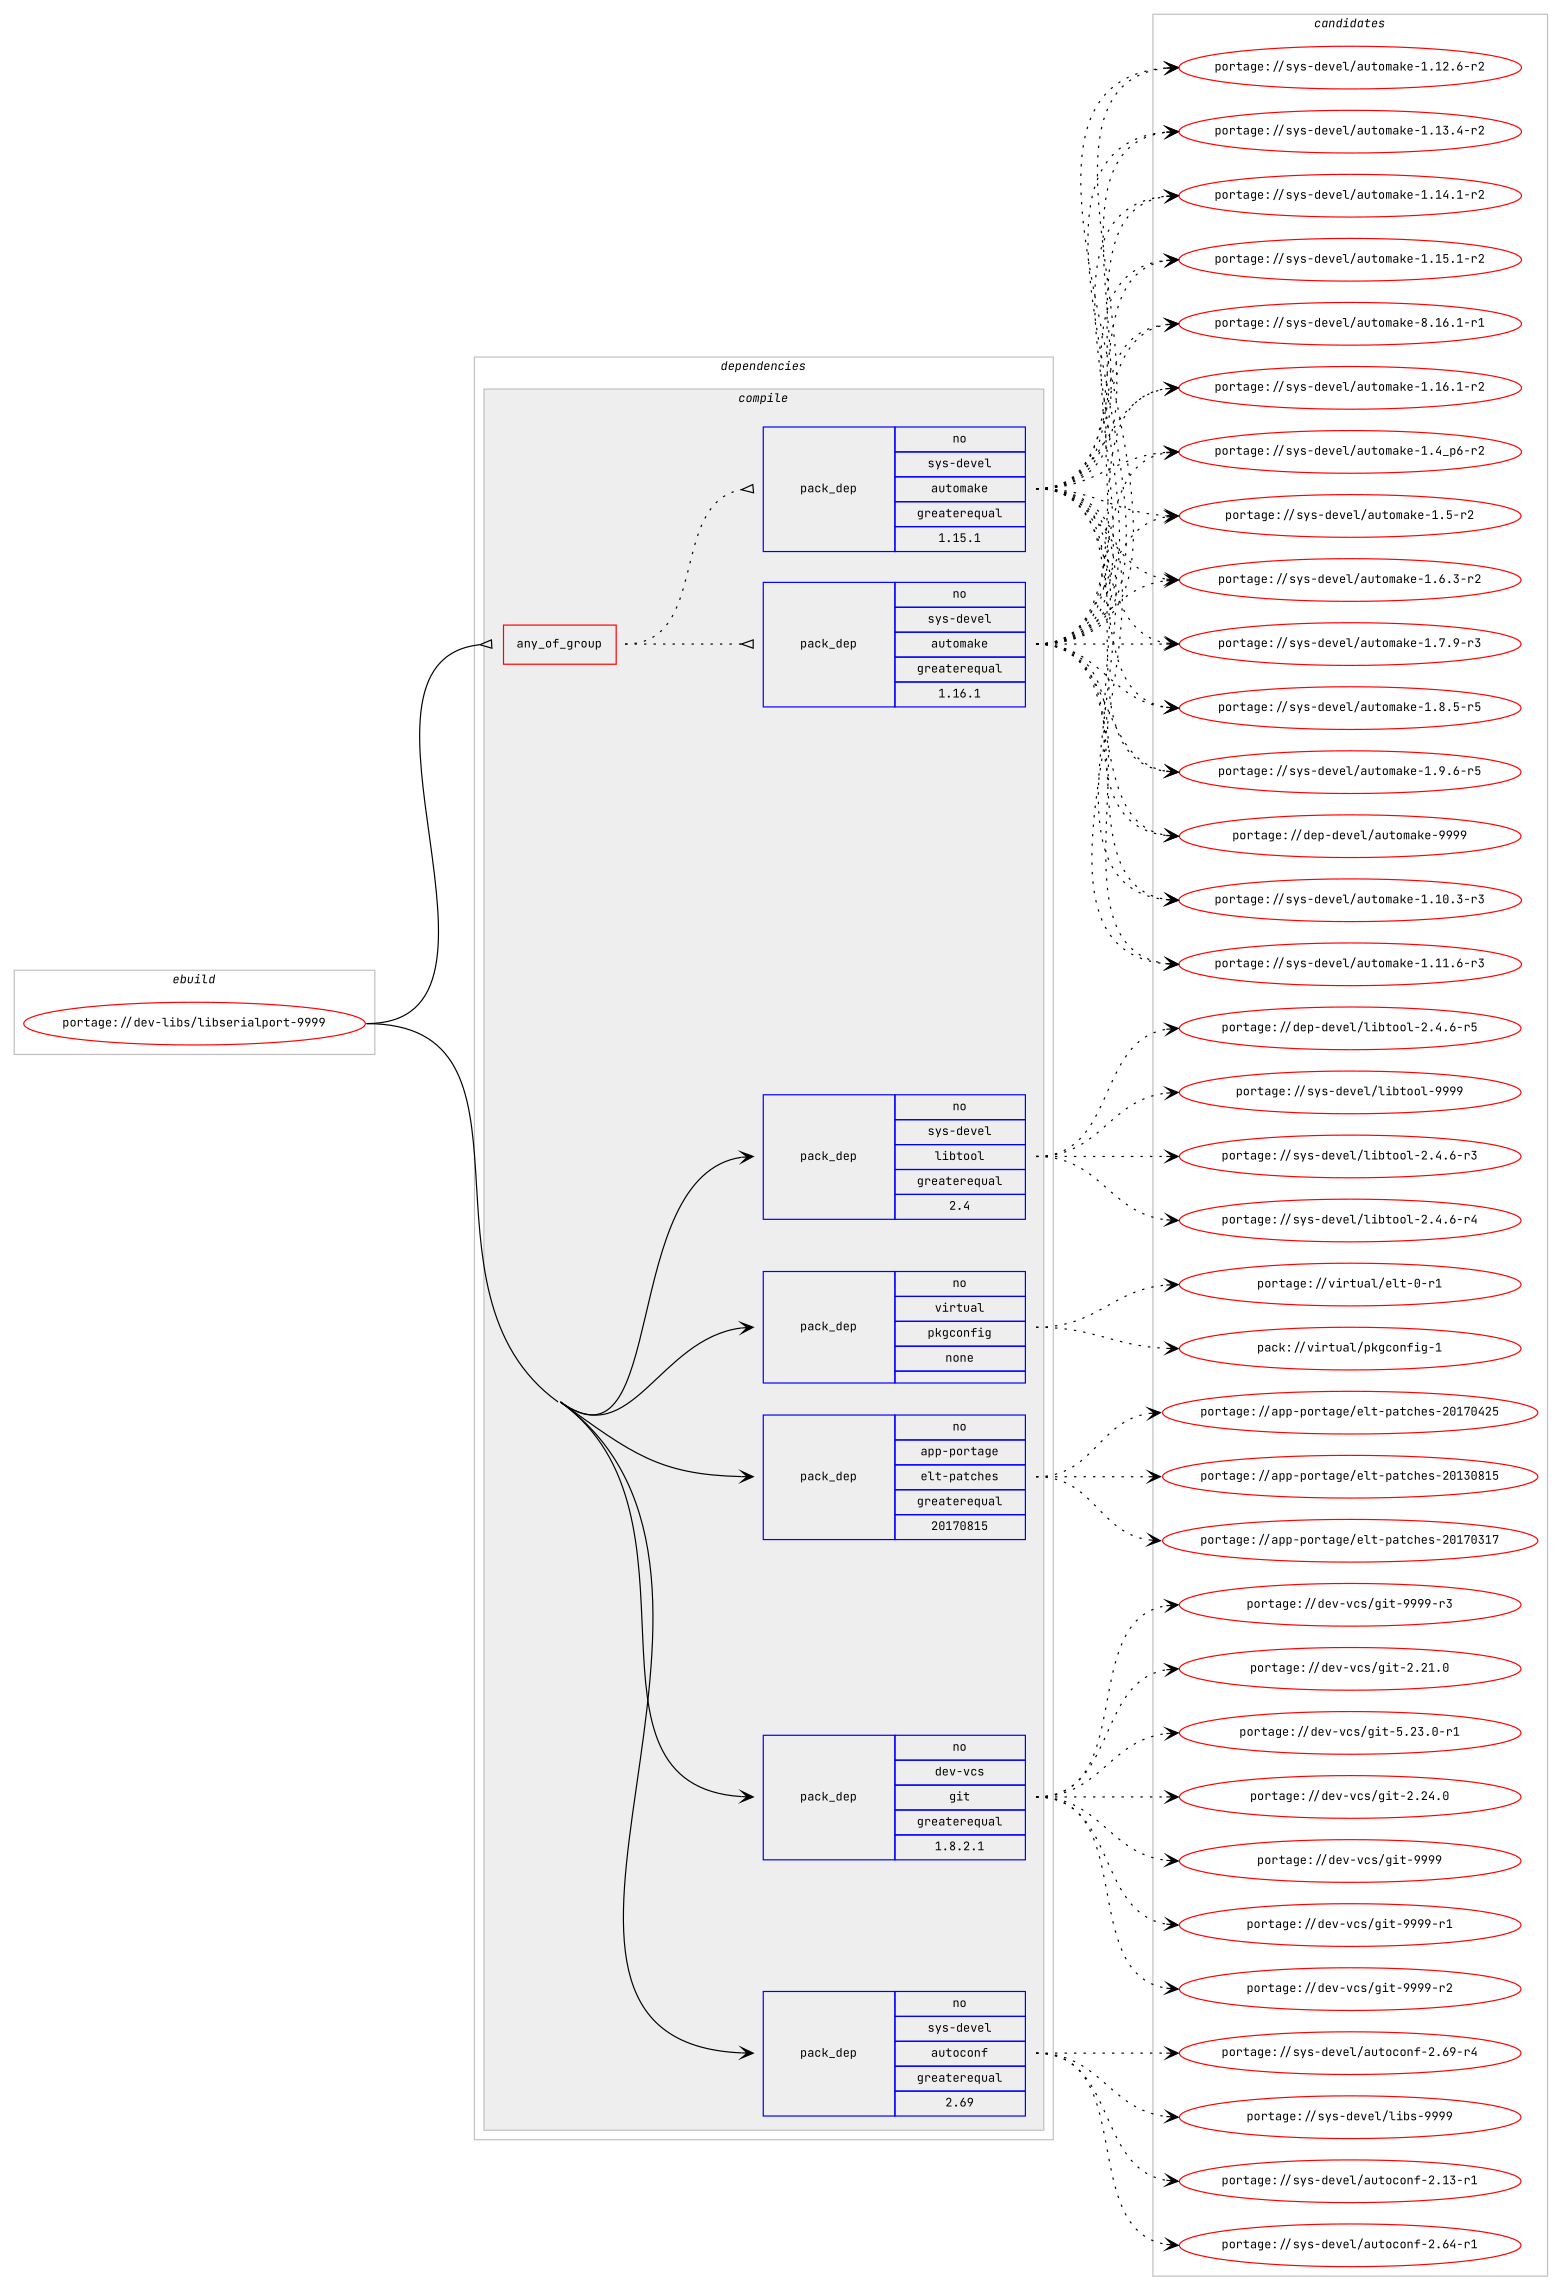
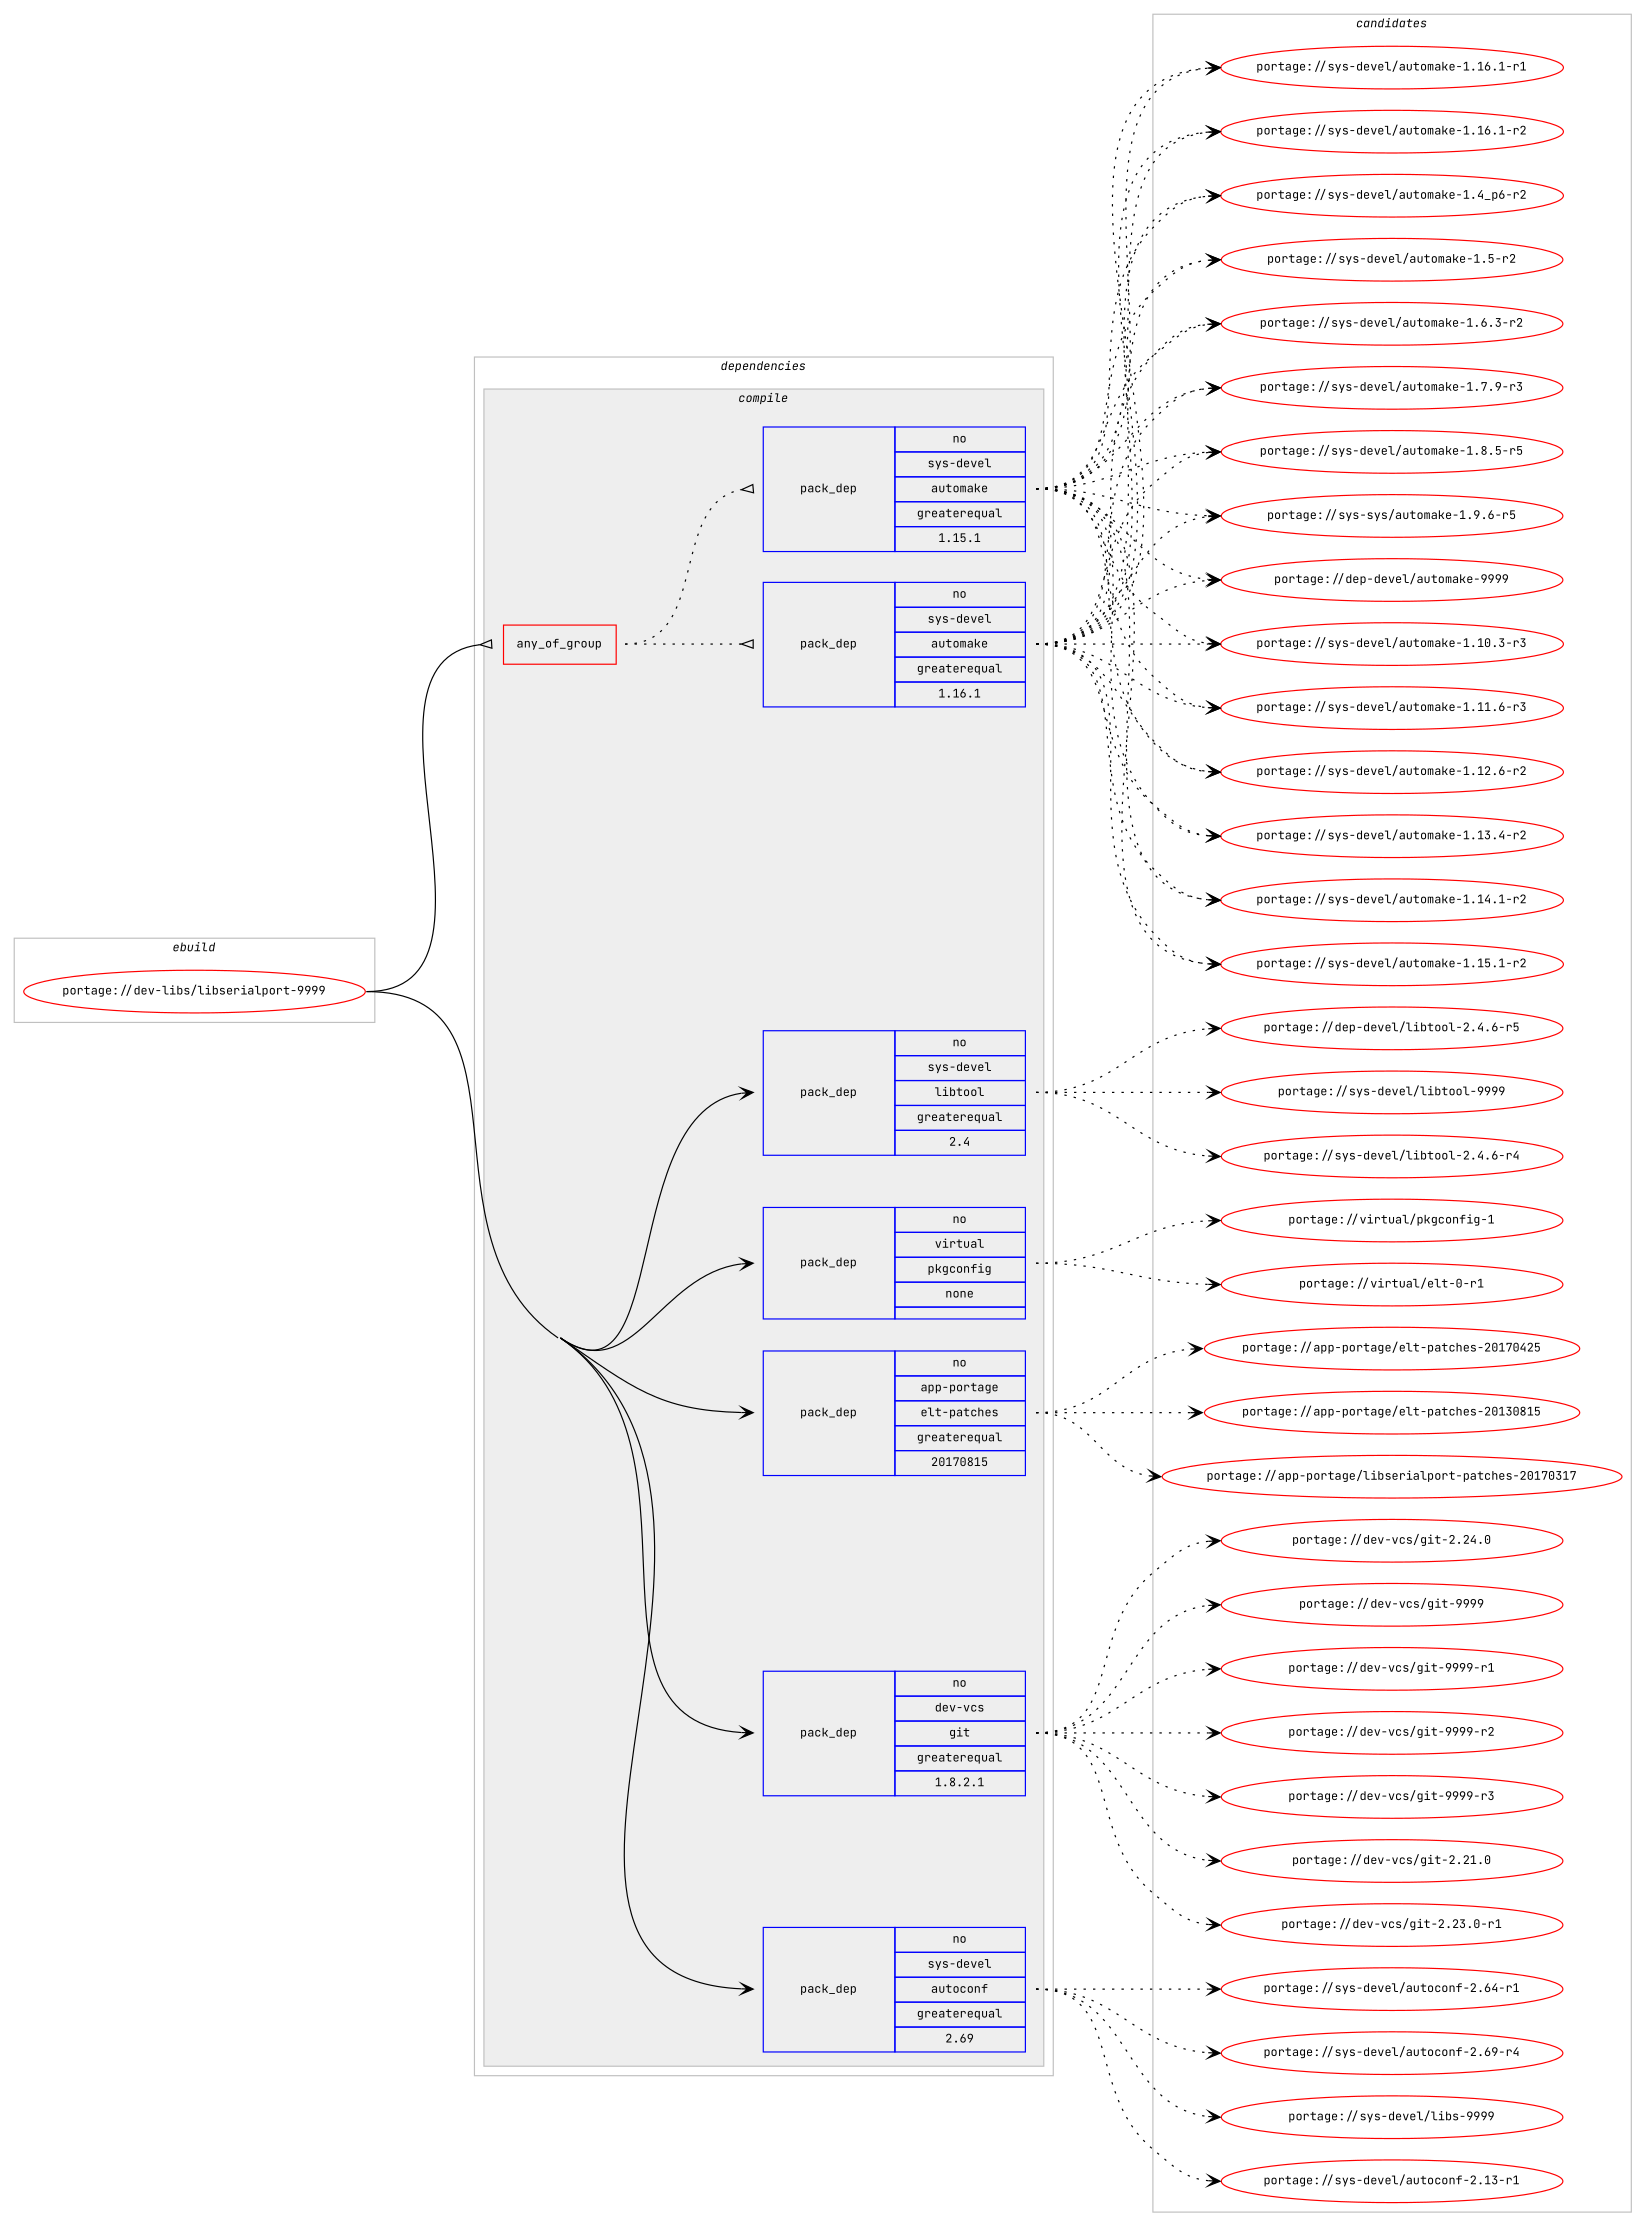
  digraph {
    compound=true
    concentrate=true
    fontname="JetBrains Mono"
    fontsize=10
    newrank=true
    rankdir=LR
    ranksep=1.5
    node [color=red fontname="JetBrains Mono" fontsize=10]
    edge [arrowhead=vee fontname="JetBrains Mono" headport=w style=dotted tailport=e weight=100]
    n1 [label="portage://dev-libs/libserialport-9999" width=4]
    n2 [color=blue label=<<TABLE BORDER="0" CELLBORDER="1" CELLSPACING="0" CELLPADDING="4" WIDTH="220"><TR><TD ROWSPAN="6" CELLPADDING="30">pack_dep</TD></TR><TR><TD WIDTH="110">no</TD></TR><TR><TD>sys-devel</TD></TR><TR><TD>automake</TD></TR><TR><TD>greaterequal</TD></TR><TR><TD>1.16.1</TD></TR></TABLE>> shape=none]
    n3 [color=blue label=<<TABLE BORDER="0" CELLBORDER="1" CELLSPACING="0" CELLPADDING="4" WIDTH="220"><TR><TD ROWSPAN="6" CELLPADDING="30">pack_dep</TD></TR><TR><TD WIDTH="110">no</TD></TR><TR><TD>sys-devel</TD></TR><TR><TD>automake</TD></TR><TR><TD>greaterequal</TD></TR><TR><TD>1.15.1</TD></TR></TABLE>> shape=none]
    n4 [label=<<TABLE BORDER="0" CELLBORDER="1" CELLSPACING="0" CELLPADDING="4"><TR><TD CELLPADDING="10">any_of_group</TD></TR></TABLE>> shape=none]
    n5 [color=blue label=<<TABLE BORDER="0" CELLBORDER="1" CELLSPACING="0" CELLPADDING="4" WIDTH="220"><TR><TD ROWSPAN="6" CELLPADDING="30">pack_dep</TD></TR><TR><TD WIDTH="110">no</TD></TR><TR><TD>app-portage</TD></TR><TR><TD>elt-patches</TD></TR><TR><TD>greaterequal</TD></TR><TR><TD>20170815</TD></TR></TABLE>> shape=none]
    n6 [color=blue label=<<TABLE BORDER="0" CELLBORDER="1" CELLSPACING="0" CELLPADDING="4" WIDTH="220"><TR><TD ROWSPAN="6" CELLPADDING="30">pack_dep</TD></TR><TR><TD WIDTH="110">no</TD></TR><TR><TD>dev-vcs</TD></TR><TR><TD>git</TD></TR><TR><TD>greaterequal</TD></TR><TR><TD>1.8.2.1</TD></TR></TABLE>> shape=none]
    n7 [color=blue label=<<TABLE BORDER="0" CELLBORDER="1" CELLSPACING="0" CELLPADDING="4" WIDTH="220"><TR><TD ROWSPAN="6" CELLPADDING="30">pack_dep</TD></TR><TR><TD WIDTH="110">no</TD></TR><TR><TD>sys-devel</TD></TR><TR><TD>autoconf</TD></TR><TR><TD>greaterequal</TD></TR><TR><TD>2.69</TD></TR></TABLE>> shape=none]
    n8 [color=blue label=<<TABLE BORDER="0" CELLBORDER="1" CELLSPACING="0" CELLPADDING="4" WIDTH="220"><TR><TD ROWSPAN="6" CELLPADDING="30">pack_dep</TD></TR><TR><TD WIDTH="110">no</TD></TR><TR><TD>sys-devel</TD></TR><TR><TD>libtool</TD></TR><TR><TD>greaterequal</TD></TR><TR><TD>2.4</TD></TR></TABLE>> shape=none]
    n9 [color=blue label=<<TABLE BORDER="0" CELLBORDER="1" CELLSPACING="0" CELLPADDING="4" WIDTH="220"><TR><TD ROWSPAN="6" CELLPADDING="30">pack_dep</TD></TR><TR><TD WIDTH="110">no</TD></TR><TR><TD>virtual</TD></TR><TR><TD>pkgconfig</TD></TR><TR><TD>none</TD></TR><TR><TD></TD></TR></TABLE>> shape=none]
    n10 [label="portage://sys-devel/automake-1.10.3-r3" width=4]
    n11 [label="portage://sys-devel/automake-1.11.6-r3" width=4]
    n12 [label="portage://sys-devel/automake-1.12.6-r2" width=4]
    n13 [label="portage://sys-devel/automake-1.13.4-r2" width=4]
    n14 [label="portage://sys-devel/automake-1.14.1-r2" width=4]
    n15 [label="portage://sys-devel/automake-1.15.1-r2" width=4]
-   n16 [label="portage://sys-devel/automake-8.16.1-r1" width=4]
+   n16 [label="portage://sys-devel/automake-1.16.1-r1" width=4]
    n17 [label="portage://sys-devel/automake-1.16.1-r2" width=4]
    n18 [label="portage://sys-devel/automake-1.4_p6-r2" width=4]
    n19 [label="portage://sys-devel/automake-1.5-r2" width=4]
    n20 [label="portage://sys-devel/automake-1.6.3-r2" width=4]
    n21 [label="portage://sys-devel/automake-1.7.9-r3" width=4]
    n22 [label="portage://sys-devel/automake-1.8.5-r5" width=4]
-   n23 [label="portage://sys-devel/automake-1.9.6-r5" width=4]
+   n23 [label="portage://sys-sys/automake-1.9.6-r5" width=4]
    n24 [label="portage://dep-devel/automake-9999" width=4]
-   n25 [label="portage://app-portage/elt-patches-20170317" width=4]
+   n25 [label="portage://app-portage/libserialport-patches-20170317" width=4]
    n26 [label="portage://app-portage/elt-patches-20170425" width=4]
    n27 [label="portage://app-portage/elt-patches-20130815" width=4]
    n28 [label="portage://dev-vcs/git-2.21.0" width=4]
-   n29 [label="portage://dev-vcs/git-5.23.0-r1" width=4]
+   n29 [label="portage://dev-vcs/git-2.23.0-r1" width=4]
    n30 [label="portage://dev-vcs/git-2.24.0" width=4]
    n31 [label="portage://dev-vcs/git-9999" width=4]
    n32 [label="portage://dev-vcs/git-9999-r1" width=4]
    n33 [label="portage://dev-vcs/git-9999-r2" width=4]
    n34 [label="portage://dev-vcs/git-9999-r3" width=4]
    n35 [label="portage://sys-devel/autoconf-2.13-r1" width=4]
    n36 [label="portage://sys-devel/autoconf-2.64-r1" width=4]
    n37 [label="portage://sys-devel/autoconf-2.69-r4" width=4]
    n38 [label="portage://sys-devel/libs-9999" width=4]
-   n39 [label="portage://sys-devel/libtool-2.4.6-r3" width=4]
    n40 [label="portage://sys-devel/libtool-2.4.6-r4" width=4]
    n41 [label="portage://dep-devel/libtool-2.4.6-r5" width=4]
    n42 [label="portage://sys-devel/libtool-9999" width=4]
    n43 [label="portage://virtual/elt-0-r1" width=4]
-   n44 [label="pack://virtual/pkgconfig-1" width=4]
+   n44 [label="portage://virtual/pkgconfig-1" width=4]
    subgraph cluster_1 {
      color=gray
      label=<<i>ebuild</i>>
      rank=same
      n1
    }
    subgraph cluster_2 {
      color=gray
      label=<<i>dependencies</i>>
      subgraph cluster_3 {
        color=gray
        fillcolor="#eeeeee"
        label=<<i>compile</i>>
        style=filled
        subgraph sub_4 {
          color=gray
          fillcolor="#eeeeee"
          label=<<i>compile</i>>
          style=filled
          n4
          subgraph sub_5 {
            color=gray
            fillcolor="#eeeeee"
            label=<<i>compile</i>>
            style=filled
            n2
          }
          subgraph sub_6 {
            color=gray
            fillcolor="#eeeeee"
            label=<<i>compile</i>>
            style=filled
            n3
          }
        }
        subgraph sub_7 {
          color=gray
          fillcolor="#eeeeee"
          label=<<i>compile</i>>
          style=filled
          n5
        }
        subgraph sub_8 {
          color=gray
          fillcolor="#eeeeee"
          label=<<i>compile</i>>
          style=filled
          n6
        }
        subgraph sub_9 {
          color=gray
          fillcolor="#eeeeee"
          label=<<i>compile</i>>
          style=filled
          n7
        }
        subgraph sub_10 {
          color=gray
          fillcolor="#eeeeee"
          label=<<i>compile</i>>
          style=filled
          n8
        }
        subgraph sub_11 {
          color=gray
          fillcolor="#eeeeee"
          label=<<i>compile</i>>
          style=filled
          n9
        }
      }
      subgraph cluster_12 {
        color=gray
        fillcolor="#eeeeee"
        label=<<i>compile and run</i>>
        style=filled
      }
      subgraph cluster_13 {
        color=gray
        fillcolor="#eeeeee"
        label=<<i>run</i>>
        style=filled
      }
    }
    subgraph cluster_14 {
      color=gray
      label=<<i>candidates</i>>
      rank=same
      subgraph sub_15 {
        color=black
        label=<<i>candidates</i>>
        nodesep=1
        rank=same
        n10
        n11
        n12
        n13
        n14
        n15
        n16
        n17
        n18
        n19
        n20
        n21
        n22
        n23
        n24
      }
      subgraph sub_16 {
        color=black
        label=<<i>candidates</i>>
        nodesep=1
        rank=same
        n10
        n11
        n12
        n13
        n14
        n15
        n16
        n17
        n18
        n19
        n20
        n21
        n22
        n23
        n24
      }
      subgraph sub_17 {
        color=black
        label=<<i>candidates</i>>
        nodesep=1
        rank=same
        n25
        n26
        n27
      }
      subgraph sub_18 {
        color=black
        label=<<i>candidates</i>>
        nodesep=1
        rank=same
        n28
        n29
        n30
        n31
        n32
        n33
        n34
      }
      subgraph sub_19 {
        color=black
        label=<<i>candidates</i>>
        nodesep=1
        rank=same
        n35
        n36
        n37
        n38
      }
      subgraph sub_20 {
        color=black
        label=<<i>candidates</i>>
        nodesep=1
        rank=same
-       n39
        n40
        n41
        n42
      }
      subgraph sub_21 {
        color=black
        label=<<i>candidates</i>>
        nodesep=1
        rank=same
        n43
        n44
      }
    }
    n1 -> n4 [arrowhead=oinv style=solid weight=20]
    n1 -> n5 [style=solid weight=20]
    n1 -> n6 [style=solid weight=20]
    n1 -> n7 [style=solid weight=20]
    n1 -> n8 [style=solid weight=20]
    n1 -> n9 [style=solid weight=20]
    n2 -> n10
    n2 -> n11
    n2 -> n12
    n2 -> n13
    n2 -> n14
    n2 -> n15
    n2 -> n16
    n2 -> n17
    n2 -> n18
    n2 -> n19
    n2 -> n20
    n2 -> n21
    n2 -> n22
    n2 -> n23
    n2 -> n24
    n3 -> n10
    n3 -> n11
    n3 -> n12
    n3 -> n13
    n3 -> n14
    n3 -> n15
    n3 -> n16
    n3 -> n17
    n3 -> n18
    n3 -> n19
    n3 -> n20
    n3 -> n21
    n3 -> n22
    n3 -> n23
    n3 -> n24
    n4 -> n2 [arrowhead=oinv weight=20]
    n4 -> n3 [arrowhead=oinv weight=20]
    n5 -> n25
    n5 -> n26
    n5 -> n27
    n6 -> n28
    n6 -> n29
    n6 -> n30
    n6 -> n31
    n6 -> n32
    n6 -> n33
    n6 -> n34
    n7 -> n35
    n7 -> n36
    n7 -> n37
    n7 -> n38
-   n8 -> n39
    n8 -> n40
    n8 -> n41
    n8 -> n42
    n9 -> n43
    n9 -> n44
  }
